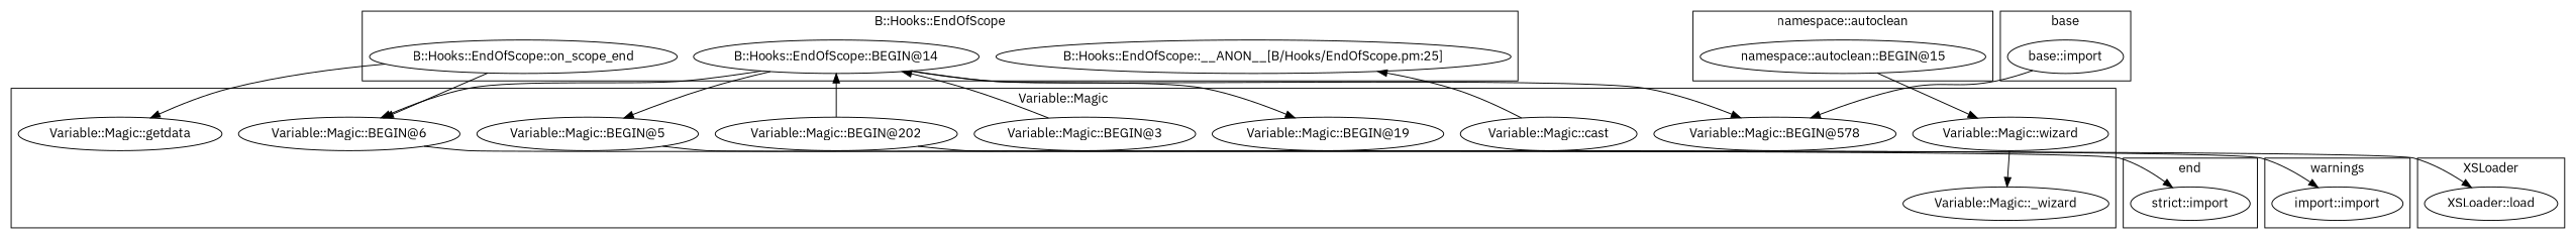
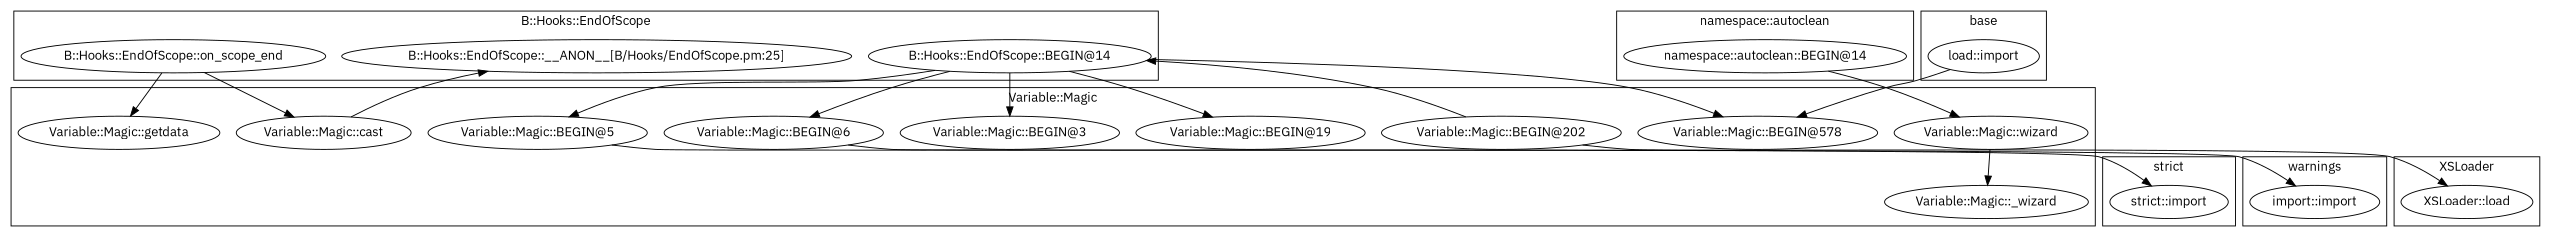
  digraph {
    fontname="IBM Plex Sans"
    node [fontname="IBM Plex Sans"]
    edge [fontname="IBM Plex Sans"]
    "Variable::Magic::wizard"
    "Variable::Magic::BEGIN@5"
    "Variable::Magic::BEGIN@3"
    "Variable::Magic::BEGIN@6"
    "Variable::Magic::BEGIN@19"
    "Variable::Magic::_wizard"
    "Variable::Magic::BEGIN@578"
    "Variable::Magic::getdata"
    "Variable::Magic::cast"
    "Variable::Magic::BEGIN@202"
    n11 [label="import::import"]
    "XSLoader::load"
-   "namespace::autoclean::BEGIN@14" [label="namespace::autoclean::BEGIN@15"]
+   "namespace::autoclean::BEGIN@14"
    "B::Hooks::EndOfScope::__ANON__[B/Hooks/EndOfScope.pm:25]"
    "B::Hooks::EndOfScope::on_scope_end"
    "B::Hooks::EndOfScope::BEGIN@14"
-   "base::import"
+   "base::import" [label="load::import"]
    "strict::import"
    subgraph cluster_1 {
      label="Variable::Magic"
      "Variable::Magic::wizard"
      "Variable::Magic::BEGIN@5"
      "Variable::Magic::BEGIN@3"
      "Variable::Magic::BEGIN@6"
      "Variable::Magic::BEGIN@19"
      "Variable::Magic::_wizard"
      "Variable::Magic::BEGIN@578"
      "Variable::Magic::getdata"
      "Variable::Magic::cast"
      "Variable::Magic::BEGIN@202"
    }
    subgraph cluster_2 {
      label=warnings
      n11
    }
    subgraph cluster_3 {
      label=XSLoader
      "XSLoader::load"
    }
    subgraph cluster_4 {
      label="namespace::autoclean"
      "namespace::autoclean::BEGIN@14"
    }
    subgraph cluster_5 {
      label="B::Hooks::EndOfScope"
      "B::Hooks::EndOfScope::__ANON__[B/Hooks/EndOfScope.pm:25]"
      "B::Hooks::EndOfScope::on_scope_end"
      "B::Hooks::EndOfScope::BEGIN@14"
    }
    subgraph cluster_6 {
      label=base
      "base::import"
    }
    subgraph cluster_7 {
-     label=end
+     label="strict"
      "strict::import"
    }
    "Variable::Magic::wizard" -> "Variable::Magic::_wizard"
    "Variable::Magic::BEGIN@5" -> "strict::import"
    "Variable::Magic::BEGIN@6" -> n11
    "Variable::Magic::cast" -> "B::Hooks::EndOfScope::__ANON__[B/Hooks/EndOfScope.pm:25]"
    "Variable::Magic::BEGIN@202" -> "XSLoader::load"
    "Variable::Magic::BEGIN@202" -> "B::Hooks::EndOfScope::BEGIN@14"
    "namespace::autoclean::BEGIN@14" -> "Variable::Magic::wizard"
    "B::Hooks::EndOfScope::on_scope_end" -> "Variable::Magic::getdata"
-   "B::Hooks::EndOfScope::on_scope_end" -> "Variable::Magic::BEGIN@6"
+   "B::Hooks::EndOfScope::on_scope_end" -> "Variable::Magic::cast"
    "B::Hooks::EndOfScope::BEGIN@14" -> "Variable::Magic::BEGIN@5"
-   "Variable::Magic::BEGIN@3" -> "B::Hooks::EndOfScope::BEGIN@14"
+   "B::Hooks::EndOfScope::BEGIN@14" -> "Variable::Magic::BEGIN@3"
    "B::Hooks::EndOfScope::BEGIN@14" -> "Variable::Magic::BEGIN@6"
    "B::Hooks::EndOfScope::BEGIN@14" -> "Variable::Magic::BEGIN@19"
    "B::Hooks::EndOfScope::BEGIN@14" -> "Variable::Magic::BEGIN@578"
    "base::import" -> "Variable::Magic::BEGIN@578"
  }
